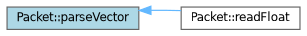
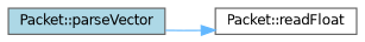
  digraph {
    rankdir=RL
    node [fontname=Helvetica fontsize=10 shape=box style=filled]
    n1 [color=gray40 fillcolor=white fontcolor=black height=0.2 label="Packet::readFloat" width=0.4]
    n2 [color=grey40 fillcolor=lightblue height=0.2 label="Packet::parseVector" width=0.4]
-   n2 -> n1 [color=steelblue1 dir=back fontname=Helvetica fontsize=10 labelfontname=Helvetica labelfontsize=10 style=solid]
+   n1 -> n2 [color=steelblue1 dir=back fontname=Helvetica fontsize=10 labelfontname=Helvetica labelfontsize=10 style=solid]
  }
